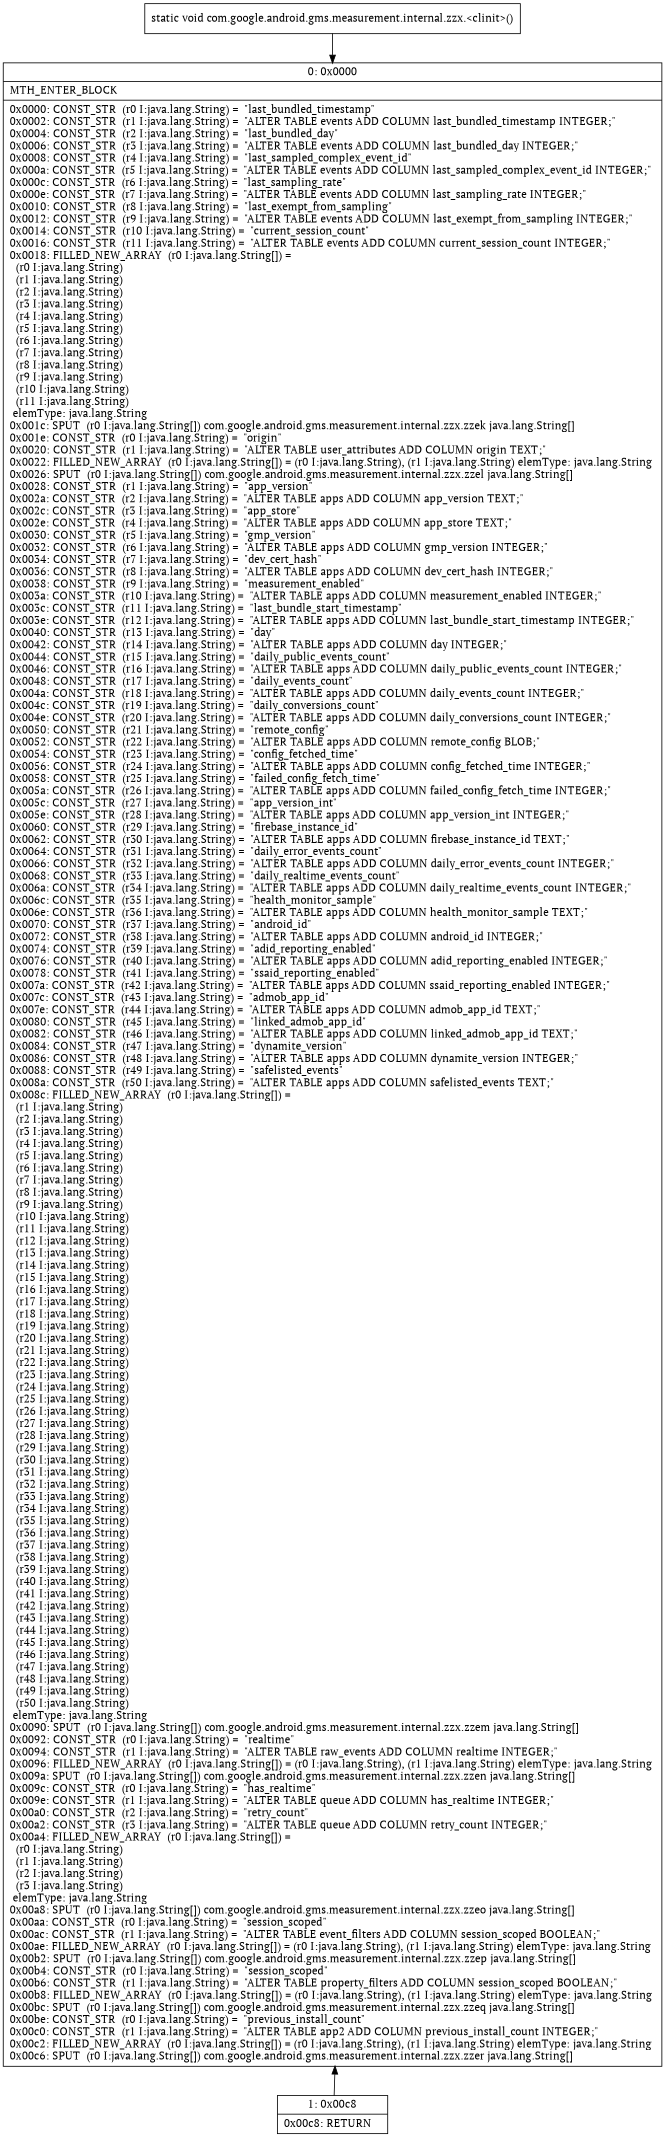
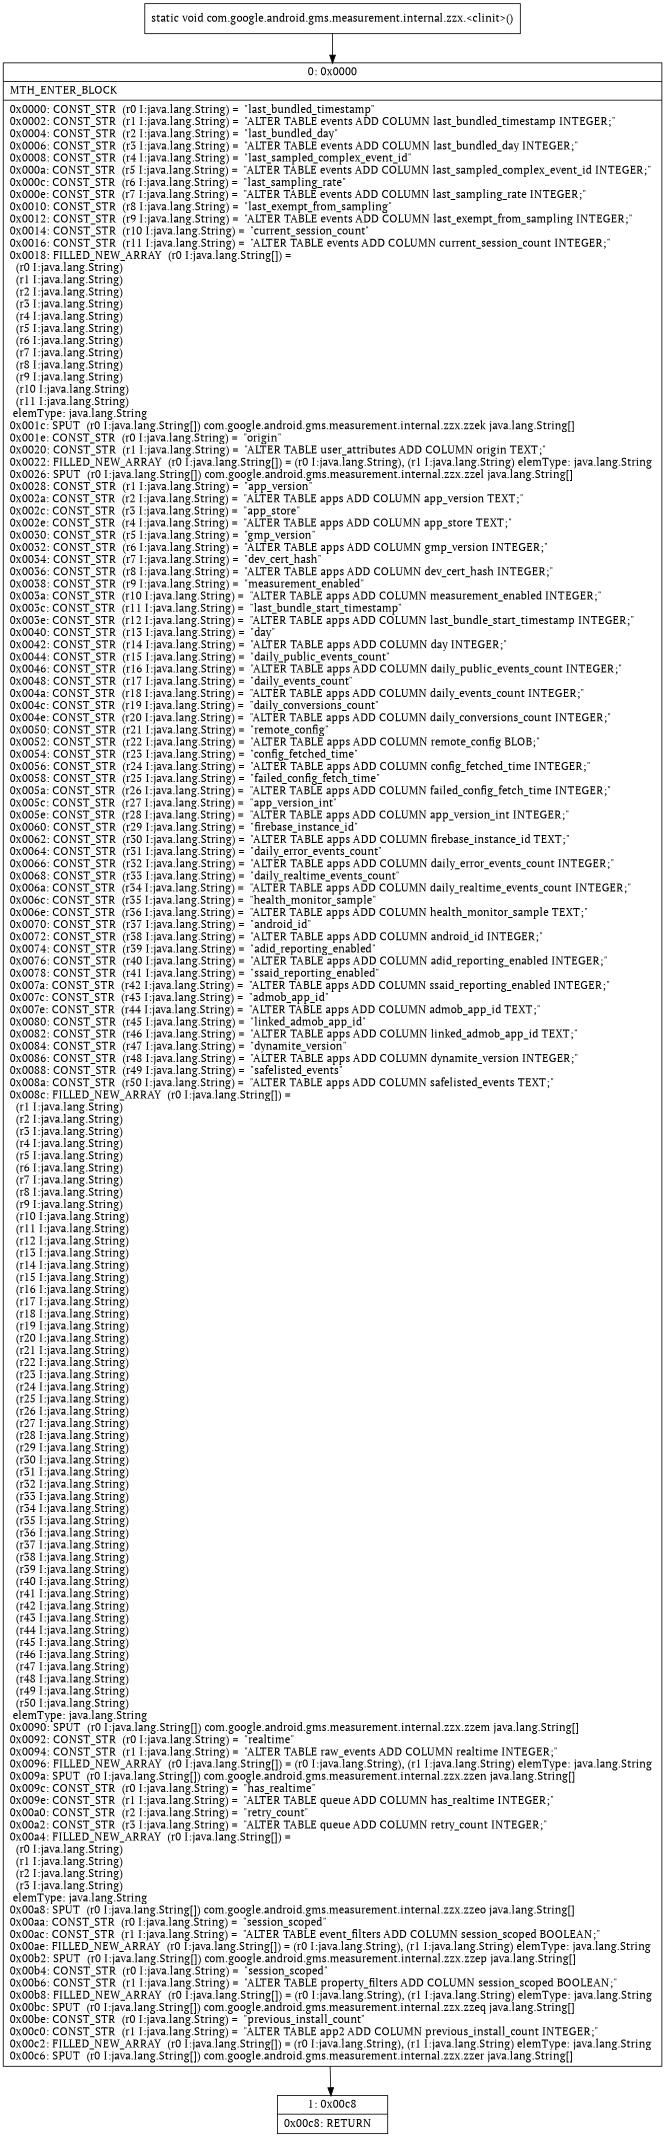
  digraph {
    fontname="PT Serif"
    node [shape=record fontname="PT Serif"]
    edge [fontname="PT Serif"]
    n1 [label="{0\:\ 0x0000|MTH_ENTER_BLOCK\l|0x0000: CONST_STR  (r0 I:java.lang.String) =  \"last_bundled_timestamp\" \l0x0002: CONST_STR  (r1 I:java.lang.String) =  \"ALTER TABLE events ADD COLUMN last_bundled_timestamp INTEGER;\" \l0x0004: CONST_STR  (r2 I:java.lang.String) =  \"last_bundled_day\" \l0x0006: CONST_STR  (r3 I:java.lang.String) =  \"ALTER TABLE events ADD COLUMN last_bundled_day INTEGER;\" \l0x0008: CONST_STR  (r4 I:java.lang.String) =  \"last_sampled_complex_event_id\" \l0x000a: CONST_STR  (r5 I:java.lang.String) =  \"ALTER TABLE events ADD COLUMN last_sampled_complex_event_id INTEGER;\" \l0x000c: CONST_STR  (r6 I:java.lang.String) =  \"last_sampling_rate\" \l0x000e: CONST_STR  (r7 I:java.lang.String) =  \"ALTER TABLE events ADD COLUMN last_sampling_rate INTEGER;\" \l0x0010: CONST_STR  (r8 I:java.lang.String) =  \"last_exempt_from_sampling\" \l0x0012: CONST_STR  (r9 I:java.lang.String) =  \"ALTER TABLE events ADD COLUMN last_exempt_from_sampling INTEGER;\" \l0x0014: CONST_STR  (r10 I:java.lang.String) =  \"current_session_count\" \l0x0016: CONST_STR  (r11 I:java.lang.String) =  \"ALTER TABLE events ADD COLUMN current_session_count INTEGER;\" \l0x0018: FILLED_NEW_ARRAY  (r0 I:java.lang.String[]) = \l  (r0 I:java.lang.String)\l  (r1 I:java.lang.String)\l  (r2 I:java.lang.String)\l  (r3 I:java.lang.String)\l  (r4 I:java.lang.String)\l  (r5 I:java.lang.String)\l  (r6 I:java.lang.String)\l  (r7 I:java.lang.String)\l  (r8 I:java.lang.String)\l  (r9 I:java.lang.String)\l  (r10 I:java.lang.String)\l  (r11 I:java.lang.String)\l elemType: java.lang.String \l0x001c: SPUT  (r0 I:java.lang.String[]) com.google.android.gms.measurement.internal.zzx.zzek java.lang.String[] \l0x001e: CONST_STR  (r0 I:java.lang.String) =  \"origin\" \l0x0020: CONST_STR  (r1 I:java.lang.String) =  \"ALTER TABLE user_attributes ADD COLUMN origin TEXT;\" \l0x0022: FILLED_NEW_ARRAY  (r0 I:java.lang.String[]) = (r0 I:java.lang.String), (r1 I:java.lang.String) elemType: java.lang.String \l0x0026: SPUT  (r0 I:java.lang.String[]) com.google.android.gms.measurement.internal.zzx.zzel java.lang.String[] \l0x0028: CONST_STR  (r1 I:java.lang.String) =  \"app_version\" \l0x002a: CONST_STR  (r2 I:java.lang.String) =  \"ALTER TABLE apps ADD COLUMN app_version TEXT;\" \l0x002c: CONST_STR  (r3 I:java.lang.String) =  \"app_store\" \l0x002e: CONST_STR  (r4 I:java.lang.String) =  \"ALTER TABLE apps ADD COLUMN app_store TEXT;\" \l0x0030: CONST_STR  (r5 I:java.lang.String) =  \"gmp_version\" \l0x0032: CONST_STR  (r6 I:java.lang.String) =  \"ALTER TABLE apps ADD COLUMN gmp_version INTEGER;\" \l0x0034: CONST_STR  (r7 I:java.lang.String) =  \"dev_cert_hash\" \l0x0036: CONST_STR  (r8 I:java.lang.String) =  \"ALTER TABLE apps ADD COLUMN dev_cert_hash INTEGER;\" \l0x0038: CONST_STR  (r9 I:java.lang.String) =  \"measurement_enabled\" \l0x003a: CONST_STR  (r10 I:java.lang.String) =  \"ALTER TABLE apps ADD COLUMN measurement_enabled INTEGER;\" \l0x003c: CONST_STR  (r11 I:java.lang.String) =  \"last_bundle_start_timestamp\" \l0x003e: CONST_STR  (r12 I:java.lang.String) =  \"ALTER TABLE apps ADD COLUMN last_bundle_start_timestamp INTEGER;\" \l0x0040: CONST_STR  (r13 I:java.lang.String) =  \"day\" \l0x0042: CONST_STR  (r14 I:java.lang.String) =  \"ALTER TABLE apps ADD COLUMN day INTEGER;\" \l0x0044: CONST_STR  (r15 I:java.lang.String) =  \"daily_public_events_count\" \l0x0046: CONST_STR  (r16 I:java.lang.String) =  \"ALTER TABLE apps ADD COLUMN daily_public_events_count INTEGER;\" \l0x0048: CONST_STR  (r17 I:java.lang.String) =  \"daily_events_count\" \l0x004a: CONST_STR  (r18 I:java.lang.String) =  \"ALTER TABLE apps ADD COLUMN daily_events_count INTEGER;\" \l0x004c: CONST_STR  (r19 I:java.lang.String) =  \"daily_conversions_count\" \l0x004e: CONST_STR  (r20 I:java.lang.String) =  \"ALTER TABLE apps ADD COLUMN daily_conversions_count INTEGER;\" \l0x0050: CONST_STR  (r21 I:java.lang.String) =  \"remote_config\" \l0x0052: CONST_STR  (r22 I:java.lang.String) =  \"ALTER TABLE apps ADD COLUMN remote_config BLOB;\" \l0x0054: CONST_STR  (r23 I:java.lang.String) =  \"config_fetched_time\" \l0x0056: CONST_STR  (r24 I:java.lang.String) =  \"ALTER TABLE apps ADD COLUMN config_fetched_time INTEGER;\" \l0x0058: CONST_STR  (r25 I:java.lang.String) =  \"failed_config_fetch_time\" \l0x005a: CONST_STR  (r26 I:java.lang.String) =  \"ALTER TABLE apps ADD COLUMN failed_config_fetch_time INTEGER;\" \l0x005c: CONST_STR  (r27 I:java.lang.String) =  \"app_version_int\" \l0x005e: CONST_STR  (r28 I:java.lang.String) =  \"ALTER TABLE apps ADD COLUMN app_version_int INTEGER;\" \l0x0060: CONST_STR  (r29 I:java.lang.String) =  \"firebase_instance_id\" \l0x0062: CONST_STR  (r30 I:java.lang.String) =  \"ALTER TABLE apps ADD COLUMN firebase_instance_id TEXT;\" \l0x0064: CONST_STR  (r31 I:java.lang.String) =  \"daily_error_events_count\" \l0x0066: CONST_STR  (r32 I:java.lang.String) =  \"ALTER TABLE apps ADD COLUMN daily_error_events_count INTEGER;\" \l0x0068: CONST_STR  (r33 I:java.lang.String) =  \"daily_realtime_events_count\" \l0x006a: CONST_STR  (r34 I:java.lang.String) =  \"ALTER TABLE apps ADD COLUMN daily_realtime_events_count INTEGER;\" \l0x006c: CONST_STR  (r35 I:java.lang.String) =  \"health_monitor_sample\" \l0x006e: CONST_STR  (r36 I:java.lang.String) =  \"ALTER TABLE apps ADD COLUMN health_monitor_sample TEXT;\" \l0x0070: CONST_STR  (r37 I:java.lang.String) =  \"android_id\" \l0x0072: CONST_STR  (r38 I:java.lang.String) =  \"ALTER TABLE apps ADD COLUMN android_id INTEGER;\" \l0x0074: CONST_STR  (r39 I:java.lang.String) =  \"adid_reporting_enabled\" \l0x0076: CONST_STR  (r40 I:java.lang.String) =  \"ALTER TABLE apps ADD COLUMN adid_reporting_enabled INTEGER;\" \l0x0078: CONST_STR  (r41 I:java.lang.String) =  \"ssaid_reporting_enabled\" \l0x007a: CONST_STR  (r42 I:java.lang.String) =  \"ALTER TABLE apps ADD COLUMN ssaid_reporting_enabled INTEGER;\" \l0x007c: CONST_STR  (r43 I:java.lang.String) =  \"admob_app_id\" \l0x007e: CONST_STR  (r44 I:java.lang.String) =  \"ALTER TABLE apps ADD COLUMN admob_app_id TEXT;\" \l0x0080: CONST_STR  (r45 I:java.lang.String) =  \"linked_admob_app_id\" \l0x0082: CONST_STR  (r46 I:java.lang.String) =  \"ALTER TABLE apps ADD COLUMN linked_admob_app_id TEXT;\" \l0x0084: CONST_STR  (r47 I:java.lang.String) =  \"dynamite_version\" \l0x0086: CONST_STR  (r48 I:java.lang.String) =  \"ALTER TABLE apps ADD COLUMN dynamite_version INTEGER;\" \l0x0088: CONST_STR  (r49 I:java.lang.String) =  \"safelisted_events\" \l0x008a: CONST_STR  (r50 I:java.lang.String) =  \"ALTER TABLE apps ADD COLUMN safelisted_events TEXT;\" \l0x008c: FILLED_NEW_ARRAY  (r0 I:java.lang.String[]) = \l  (r1 I:java.lang.String)\l  (r2 I:java.lang.String)\l  (r3 I:java.lang.String)\l  (r4 I:java.lang.String)\l  (r5 I:java.lang.String)\l  (r6 I:java.lang.String)\l  (r7 I:java.lang.String)\l  (r8 I:java.lang.String)\l  (r9 I:java.lang.String)\l  (r10 I:java.lang.String)\l  (r11 I:java.lang.String)\l  (r12 I:java.lang.String)\l  (r13 I:java.lang.String)\l  (r14 I:java.lang.String)\l  (r15 I:java.lang.String)\l  (r16 I:java.lang.String)\l  (r17 I:java.lang.String)\l  (r18 I:java.lang.String)\l  (r19 I:java.lang.String)\l  (r20 I:java.lang.String)\l  (r21 I:java.lang.String)\l  (r22 I:java.lang.String)\l  (r23 I:java.lang.String)\l  (r24 I:java.lang.String)\l  (r25 I:java.lang.String)\l  (r26 I:java.lang.String)\l  (r27 I:java.lang.String)\l  (r28 I:java.lang.String)\l  (r29 I:java.lang.String)\l  (r30 I:java.lang.String)\l  (r31 I:java.lang.String)\l  (r32 I:java.lang.String)\l  (r33 I:java.lang.String)\l  (r34 I:java.lang.String)\l  (r35 I:java.lang.String)\l  (r36 I:java.lang.String)\l  (r37 I:java.lang.String)\l  (r38 I:java.lang.String)\l  (r39 I:java.lang.String)\l  (r40 I:java.lang.String)\l  (r41 I:java.lang.String)\l  (r42 I:java.lang.String)\l  (r43 I:java.lang.String)\l  (r44 I:java.lang.String)\l  (r45 I:java.lang.String)\l  (r46 I:java.lang.String)\l  (r47 I:java.lang.String)\l  (r48 I:java.lang.String)\l  (r49 I:java.lang.String)\l  (r50 I:java.lang.String)\l elemType: java.lang.String \l0x0090: SPUT  (r0 I:java.lang.String[]) com.google.android.gms.measurement.internal.zzx.zzem java.lang.String[] \l0x0092: CONST_STR  (r0 I:java.lang.String) =  \"realtime\" \l0x0094: CONST_STR  (r1 I:java.lang.String) =  \"ALTER TABLE raw_events ADD COLUMN realtime INTEGER;\" \l0x0096: FILLED_NEW_ARRAY  (r0 I:java.lang.String[]) = (r0 I:java.lang.String), (r1 I:java.lang.String) elemType: java.lang.String \l0x009a: SPUT  (r0 I:java.lang.String[]) com.google.android.gms.measurement.internal.zzx.zzen java.lang.String[] \l0x009c: CONST_STR  (r0 I:java.lang.String) =  \"has_realtime\" \l0x009e: CONST_STR  (r1 I:java.lang.String) =  \"ALTER TABLE queue ADD COLUMN has_realtime INTEGER;\" \l0x00a0: CONST_STR  (r2 I:java.lang.String) =  \"retry_count\" \l0x00a2: CONST_STR  (r3 I:java.lang.String) =  \"ALTER TABLE queue ADD COLUMN retry_count INTEGER;\" \l0x00a4: FILLED_NEW_ARRAY  (r0 I:java.lang.String[]) = \l  (r0 I:java.lang.String)\l  (r1 I:java.lang.String)\l  (r2 I:java.lang.String)\l  (r3 I:java.lang.String)\l elemType: java.lang.String \l0x00a8: SPUT  (r0 I:java.lang.String[]) com.google.android.gms.measurement.internal.zzx.zzeo java.lang.String[] \l0x00aa: CONST_STR  (r0 I:java.lang.String) =  \"session_scoped\" \l0x00ac: CONST_STR  (r1 I:java.lang.String) =  \"ALTER TABLE event_filters ADD COLUMN session_scoped BOOLEAN;\" \l0x00ae: FILLED_NEW_ARRAY  (r0 I:java.lang.String[]) = (r0 I:java.lang.String), (r1 I:java.lang.String) elemType: java.lang.String \l0x00b2: SPUT  (r0 I:java.lang.String[]) com.google.android.gms.measurement.internal.zzx.zzep java.lang.String[] \l0x00b4: CONST_STR  (r0 I:java.lang.String) =  \"session_scoped\" \l0x00b6: CONST_STR  (r1 I:java.lang.String) =  \"ALTER TABLE property_filters ADD COLUMN session_scoped BOOLEAN;\" \l0x00b8: FILLED_NEW_ARRAY  (r0 I:java.lang.String[]) = (r0 I:java.lang.String), (r1 I:java.lang.String) elemType: java.lang.String \l0x00bc: SPUT  (r0 I:java.lang.String[]) com.google.android.gms.measurement.internal.zzx.zzeq java.lang.String[] \l0x00be: CONST_STR  (r0 I:java.lang.String) =  \"previous_install_count\" \l0x00c0: CONST_STR  (r1 I:java.lang.String) =  \"ALTER TABLE app2 ADD COLUMN previous_install_count INTEGER;\" \l0x00c2: FILLED_NEW_ARRAY  (r0 I:java.lang.String[]) = (r0 I:java.lang.String), (r1 I:java.lang.String) elemType: java.lang.String \l0x00c6: SPUT  (r0 I:java.lang.String[]) com.google.android.gms.measurement.internal.zzx.zzer java.lang.String[] \l}"]
    n2 [label="{1\:\ 0x00c8|0x00c8: RETURN   \l}"]
    n3 [label="{static void com.google.android.gms.measurement.internal.zzx.\<clinit\>() }"]
-   n2 -> n1
+   n1 -> n2
    n3 -> n1
  }
